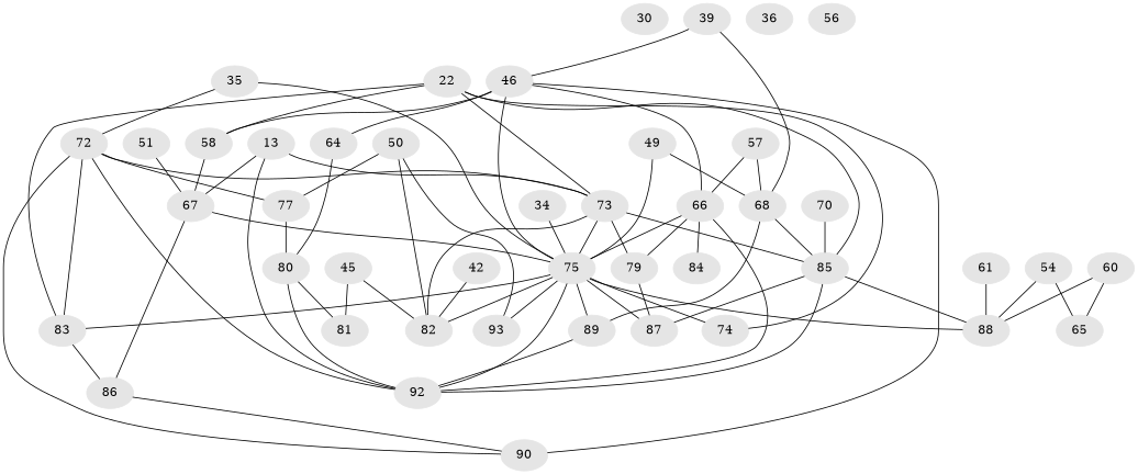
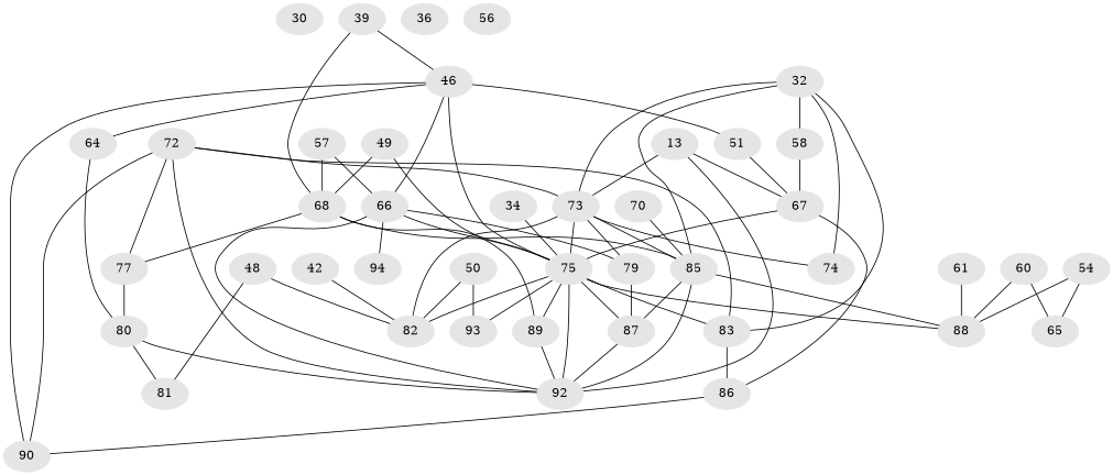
  graph {
    node [color=gray90 style=filled]
    30
-   32 [super="+11" label=22]
+   32 [super="+11"]
    58 [super="+10"]
    73 [super="+40+52"]
    74
    83 [super="+1+59"]
    85 [super="+57+14"]
    67
    75 [super="+27+62+63"]
    82 [super="+38"]
    79
    86 [super="+21"]
    92 [super="+76"]
    88 [super="+9+71"]
    87 [super="+25"]
    93
    89 [super="+13"]
    34
    72 [super="+19"]
    90 [super="+69"]
    77 [super="+53"]
-   35
    36
    46 [super="+41+33"]
    64
    66 [super="+29"]
    39
    68 [super="+47"]
    42
    n30 [label=13]
-   45
+   45 [label=48]
    81
    80 [super="+44"]
-   84
+   84 [label=94]
    49
    50
    51
    54
    65
    n40 [label=57]
    56
    60
    61
    70
    32 -- 58
    32 -- 73 [weight=2]
    32 -- 74
    32 -- 83 [weight=2]
    32 -- 85
    58 -- 67
-   75 -- 74
+   73 -- 74
    73 -- 85 [weight=2]
    73 -- 75 [weight=6]
    73 -- 82
    73 -- 79 [weight=2]
    83 -- 86
    85 -- 92
    85 -- 88
    85 -- 87
    67 -- 75
    67 -- 86
    75 -- 83
    75 -- 82
    75 -- 92
    75 -- 88 [weight=2]
    75 -- 87
    75 -- 93
    75 -- 89
    79 -- 87
    86 -- 90
+   87 -- 92 [weight=2]
    89 -- 92
    34 -- 75
    72 -- 73 [weight=2]
    72 -- 83
    72 -- 92 [weight=2]
    72 -- 90
    72 -- 77
    77 -- 80 [weight=2]
-   35 -- 75
-   35 -- 72
-   46 -- 58
+   46 -- 51
    46 -- 75 [weight=4]
    46 -- 90 [weight=2]
    46 -- 64
    46 -- 66
    64 -- 80
    66 -- 75
    66 -- 79
    66 -- 92
    66 -- 84
    39 -- 46
    39 -- 68
    68 -- 85
    68 -- 89
-   50 -- 77 [weight=2]
+   68 -- 77 [weight=2]
    42 -- 82
    n30 -- 73
    n30 -- 67
    n30 -- 92
    45 -- 82
    45 -- 81
    80 -- 92
    80 -- 81
    49 -- 75
    49 -- 68
    50 -- 82
    50 -- 93
    51 -- 67
    54 -- 88
    54 -- 65
    n40 -- 66
    n40 -- 68
    60 -- 88
    60 -- 65
    61 -- 88
    70 -- 85
  }
